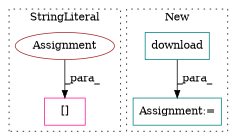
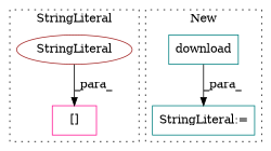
  digraph {
    node [color=teal shape=box]
    edge [color=black]
    n1 [a=2 color=deeppink l="4,1" label="[]" s="363,377"]
-   n2 [a=45 color=brown l=10 label=Assignment s=367 shape=ellipse]
+   n2 [a=45 color=brown l=10 label=StringLiteral s=367 shape=ellipse]
    n3 [a=32 l="9,1" label=download s="1395,1407"]
-   n4 [a=7 l=2 label="Assignment:=" s=1393]
+   n4 [a=7 l=2 label="StringLiteral:=" s=1393]
    subgraph cluster_1 {
      label=StringLiteral
      style=dotted
      n1
      n2
    }
    subgraph cluster_2 {
      label=New
      style=dotted
      n3
      n4
    }
    n2 -> n1 [label=_para_]
    n3 -> n4 [label=_para_]
  }
